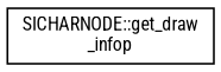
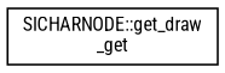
  digraph {
    rankdir=LR
    fontname="Roboto Condensed"
-   n1 [color=black fillcolor=white fontname="Roboto Condensed" fontsize=10 height=0.2 label="SICHARNODE::get_draw\l_infop" shape=record style=filled width=0.4]
+   n1 [color=black fillcolor=white fontname="Roboto Condensed" fontsize=10 height=0.2 label="SICHARNODE::get_draw\l_get" shape=record style=filled width=0.4]
  }
